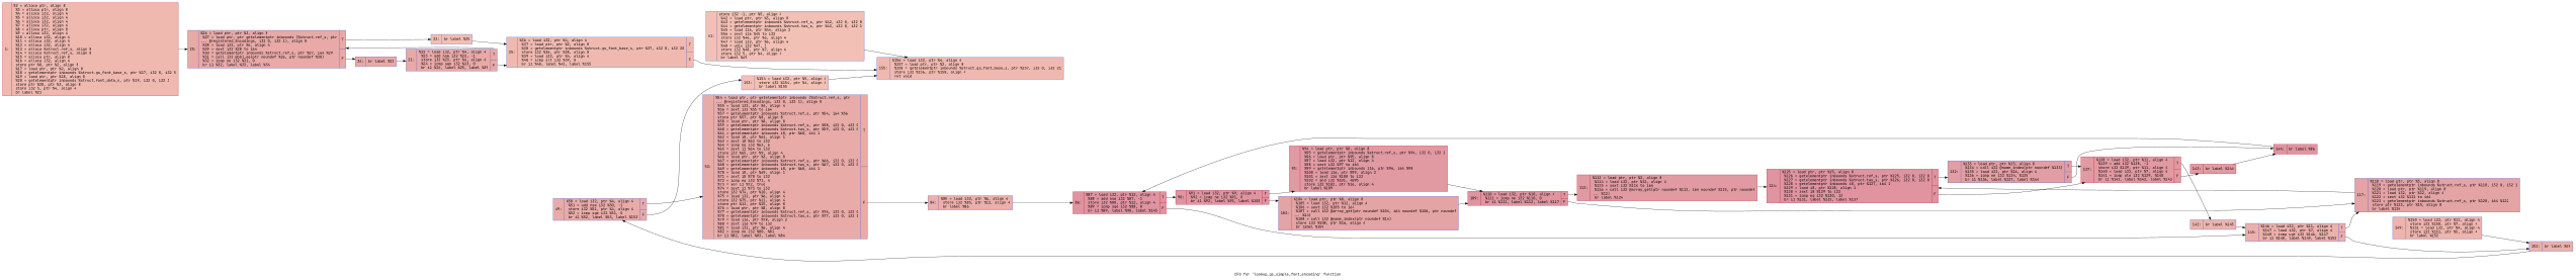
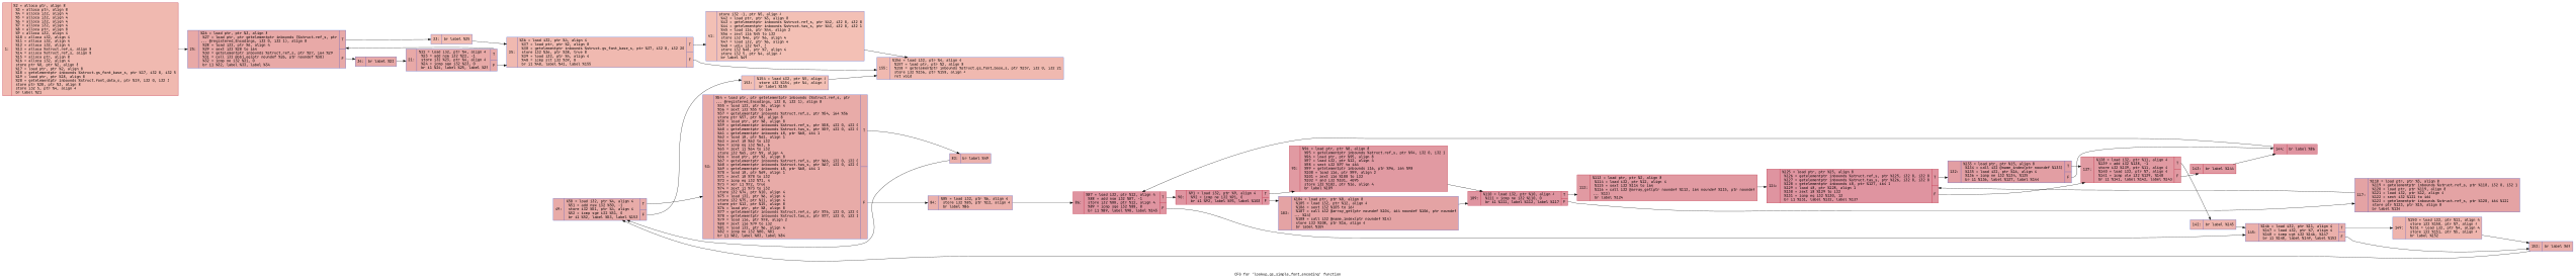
  digraph {
    fontname="JetBrains Mono"
    label="CFG for 'lookup_gs_simple_font_encoding' function"
    rankdir=LR
    node [color="#3d50c3ff" fillcolor="#b70d2870" fontname="JetBrains Mono" shape=record style=filled]
    edge [fontname="JetBrains Mono"]
    n1 [color="#b70d28ff" fillcolor="#de614d70" label="{1:\l|  %2 = alloca ptr, align 8\l  %3 = alloca ptr, align 8\l  %4 = alloca i32, align 4\l  %5 = alloca i32, align 4\l  %6 = alloca i32, align 4\l  %7 = alloca i32, align 4\l  %8 = alloca ptr, align 8\l  %9 = alloca i32, align 4\l  %10 = alloca i32, align 4\l  %11 = alloca i32, align 4\l  %12 = alloca i32, align 4\l  %13 = alloca %struct.ref_s, align 8\l  %14 = alloca %struct.ref_s, align 8\l  %15 = alloca ptr, align 8\l  %16 = alloca i32, align 4\l  store ptr %0, ptr %2, align 8\l  %17 = load ptr, ptr %2, align 8\l  %18 = getelementptr inbounds %struct.gs_font_base_s, ptr %17, i32 0, i32 5\l  %19 = load ptr, ptr %18, align 8\l  %20 = getelementptr inbounds %struct.font_data_s, ptr %19, i32 0, i32 3\l  store ptr %20, ptr %3, align 8\l  store i32 5, ptr %4, align 4\l  br label %21\l}"]
    n2 [fillcolor="#ca3b3770" label="{25:\l|  %26 = load ptr, ptr %3, align 8\l  %27 = load ptr, ptr getelementptr inbounds (%struct.ref_s, ptr\l... @registered_Encodings, i32 0, i32 1), align 8\l  %28 = load i32, ptr %4, align 4\l  %29 = sext i32 %28 to i64\l  %30 = getelementptr inbounds %struct.ref_s, ptr %27, i64 %29\l  %31 = call i32 @obj_eq(ptr noundef %26, ptr noundef %30)\l  %32 = icmp ne i32 %31, 0\l  br i1 %32, label %33, label %34\l|{<s0>T|<s1>F}}"]
    n3 [fillcolor="#ca3b3770" label="{21:\l|  %22 = load i32, ptr %4, align 4\l  %23 = add nsw i32 %22, -1\l  store i32 %23, ptr %4, align 4\l  %24 = icmp sge i32 %23, 0\l  br i1 %24, label %25, label %35\l|{<s0>T|<s1>F}}"]
-   n4 [fillcolor="#de614d70" label="{35:\l|  %36 = load i32, ptr %4, align 4\l  %37 = load ptr, ptr %2, align 8\l  %38 = getelementptr inbounds %struct.gs_font_base_s, ptr %37, i32 0, i32 20\l  store i32 %36, ptr %38, align 8\l  %39 = load i32, ptr %4, align 4\l  %40 = icmp slt i32 %39, 0\l  br i1 %40, label %41, label %155\l|{<s0>T|<s1>F}}"]
+   n4 [fillcolor="#de614d70" label="{35:\l|  %36 = load i32, ptr %4, align 4\l  %37 = load ptr, ptr %2, align 8\l  %38 = getelementptr inbounds %struct.gs_font_base_s, ptr %37, i32 0, i32 20\l  store i32 %36, ptr %38, true 8\l  %39 = load i32, ptr %4, align 4\l  %40 = icmp slt i32 %39, 0\l  br i1 %40, label %41, label %155\l|{<s0>T|<s1>F}}"]
    n5 [fillcolor="#e36c5570" label="{33:\l|  br label %35\l}"]
    n6 [fillcolor="#ca3b3770" label="{34:\l|  br label %21\l}"]
    n7 [fillcolor="#e5705870" label="{41:\l|  store i32 -1, ptr %5, align 4\l  %42 = load ptr, ptr %3, align 8\l  %43 = getelementptr inbounds %struct.ref_s, ptr %42, i32 0, i32 0\l  %44 = getelementptr inbounds %struct.tas_s, ptr %43, i32 0, i32 1\l  %45 = load i16, ptr %44, align 2\l  %56 = zext i16 %45 to i32\l  store i32 %46, ptr %6, align 4\l  %47 = load i32, ptr %6, align 4\l  %48 = udiv i32 %47, 3\l  store i32 %48, ptr %7, align 4\l  store i32 5, ptr %4, align 4\l  br label %49\l}"]
    n8 [fillcolor="#de614d70" label="{155:\l|  %156 = load i32, ptr %4, align 4\l  %157 = load ptr, ptr %2, align 8\l  %158 = getelementptr inbounds %struct.gs_font_base_s, ptr %157, i32 0, i32 21\l  store i32 %156, ptr %158, align 4\l  ret void\l}"]
    n9 [fillcolor="#cc403a70" label="{49:\l|  %50 = load i32, ptr %4, align 4\l  %51 = add nsw i32 %50, -1\l  store i32 %51, ptr %4, align 4\l  %52 = icmp sge i32 %51, 0\l  br i1 %52, label %53, label %153\l|{<s0>T|<s1>F}}"]
    n10 [fillcolor="#cc403a70" label="{53:\l|  %54 = load ptr, ptr getelementptr inbounds (%struct.ref_s, ptr\l... @registered_Encodings, i32 0, i32 1), align 8\l  %55 = load i32, ptr %4, align 4\l  %56 = sext i32 %55 to i64\l  %57 = getelementptr inbounds %struct.ref_s, ptr %54, i64 %56\l  store ptr %57, ptr %8, align 8\l  %58 = load ptr, ptr %8, align 8\l  %59 = getelementptr inbounds %struct.ref_s, ptr %58, i32 0, i32 0\l  %60 = getelementptr inbounds %struct.tas_s, ptr %59, i32 0, i32 0\l  %61 = getelementptr inbounds i8, ptr %60, i64 1\l  %62 = load i8, ptr %61, align 1\l  %63 = zext i8 %62 to i32\l  %64 = icmp eq i32 %63, 6\l  %65 = zext i1 %64 to i32\l  store i32 %65, ptr %9, align 4\l  %66 = load ptr, ptr %3, align 8\l  %67 = getelementptr inbounds %struct.ref_s, ptr %66, i32 0, i32 0\l  %68 = getelementptr inbounds %struct.tas_s, ptr %67, i32 0, i32 0\l  %69 = getelementptr inbounds i8, ptr %68, i64 1\l  %70 = load i8, ptr %69, align 1\l  %71 = zext i8 %70 to i32\l  %72 = icmp eq i32 %71, 4\l  %73 = xor i1 %72, true\l  %74 = zext i1 %73 to i32\l  store i32 %74, ptr %10, align 4\l  %75 = load i32, ptr %6, align 4\l  store i32 %75, ptr %11, align 4\l  store ptr %13, ptr %15, align 8\l  %76 = load ptr, ptr %8, align 8\l  %77 = getelementptr inbounds %struct.ref_s, ptr %76, i32 0, i32 0\l  %78 = getelementptr inbounds %struct.tas_s, ptr %77, i32 0, i32 1\l  %79 = load i16, ptr %78, align 2\l  %80 = zext i16 %79 to i32\l  %81 = load i32, ptr %6, align 4\l  %82 = icmp ne i32 %80, %81\l  br i1 %82, label %83, label %84\l|{<s0>T|<s1>F}}"]
    n11 [fillcolor="#e5705870" label="{153:\l|  %154 = load i32, ptr %5, align 4\l  store i32 %154, ptr %4, align 4\l  br label %155\l}"]
+   n12 [fillcolor="#d24b4070" label="{83:\l|  br label %49\l}"]
    n13 [fillcolor="#d24b4070" label="{84:\l|  %85 = load i32, ptr %6, align 4\l  store i32 %85, ptr %12, align 4\l  br label %86\l}"]
    n14 [color="#b70d28ff" label="{86:\l|  %87 = load i32, ptr %12, align 4\l  %88 = add nsw i32 %87, -1\l  store i32 %88, ptr %12, align 4\l  %89 = icmp sge i32 %88, 0\l  br i1 %89, label %90, label %145\l|{<s0>T|<s1>F}}"]
    n15 [color="#b70d28ff" label="{90:\l|  %91 = load i32, ptr %9, align 4\l  %92 = icmp ne i32 %91, 0\l  br i1 %92, label %93, label %103\l|{<s0>T|<s1>F}}"]
    n16 [fillcolor="#d24b4070" label="{145:\l|  %146 = load i32, ptr %11, align 4\l  %147 = load i32, ptr %7, align 4\l  %148 = icmp ugt i32 %146, %147\l  br i1 %148, label %149, label %152\l|{<s0>T|<s1>F}}"]
    n17 [color="#b70d28ff" fillcolor="#bb1b2c70" label="{93:\l|  %94 = load ptr, ptr %8, align 8\l  %95 = getelementptr inbounds %struct.ref_s, ptr %94, i32 0, i32 1\l  %96 = load ptr, ptr %95, align 8\l  %97 = load i32, ptr %12, align 4\l  %98 = sext i32 %97 to i64\l  %99 = getelementptr inbounds i16, ptr %96, i64 %98\l  %100 = load i16, ptr %99, align 2\l  %101 = zext i16 %100 to i32\l  %102 = and i32 %101, 4095\l  store i32 %102, ptr %16, align 4\l  br label %109\l}"]
    n18 [fillcolor="#c32e3170" label="{103:\l|  %104 = load ptr, ptr %8, align 8\l  %105 = load i32, ptr %12, align 4\l  %106 = sext i32 %105 to i64\l  %107 = call i32 @array_get(ptr noundef %104, i64 noundef %106, ptr noundef\l... %14)\l  %108 = call i32 @name_index(ptr noundef %14)\l  store i32 %108, ptr %16, align 4\l  br label %109\l}"]
    n19 [fillcolor="#d8564670" label="{149:\l|  %150 = load i32, ptr %11, align 4\l  store i32 %150, ptr %7, align 4\l  %151 = load i32, ptr %4, align 4\l  store i32 %151, ptr %5, align 4\l  br label %152\l}"]
    n20 [fillcolor="#d24b4070" label="{152:\l|  br label %49\l}"]
    n21 [color="#b70d28ff" label="{109:\l|  %110 = load i32, ptr %10, align 4\l  %111 = icmp ne i32 %110, 0\l  br i1 %111, label %112, label %117\l|{<s0>T|<s1>F}}"]
    n22 [color="#b70d28ff" fillcolor="#bb1b2c70" label="{112:\l|  %113 = load ptr, ptr %3, align 8\l  %114 = load i32, ptr %12, align 4\l  %115 = sext i32 %114 to i64\l  %116 = call i32 @array_get(ptr noundef %113, i64 noundef %115, ptr noundef\l... %13)\l  br label %124\l}"]
    n23 [fillcolor="#c32e3170" label="{117:\l|  %118 = load ptr, ptr %3, align 8\l  %119 = getelementptr inbounds %struct.ref_s, ptr %118, i32 0, i32 1\l  %120 = load ptr, ptr %119, align 8\l  %121 = load i32, ptr %12, align 4\l  %122 = sext i32 %121 to i64\l  %123 = getelementptr inbounds %struct.ref_s, ptr %120, i64 %122\l  store ptr %123, ptr %15, align 8\l  br label %124\l}"]
    n24 [color="#b70d28ff" label="{124:\l|  %125 = load ptr, ptr %15, align 8\l  %126 = getelementptr inbounds %struct.ref_s, ptr %125, i32 0, i32 0\l  %127 = getelementptr inbounds %struct.tas_s, ptr %126, i32 0, i32 0\l  %128 = getelementptr inbounds i8, ptr %127, i64 1\l  %129 = load i8, ptr %128, align 1\l  %130 = zext i8 %129 to i32\l  %131 = icmp eq i32 %130, 13\l  br i1 %131, label %132, label %137\l|{<s0>T|<s1>F}}"]
    n25 [fillcolor="#be242e70" label="{132:\l|  %133 = load ptr, ptr %15, align 8\l  %134 = call i32 @name_index(ptr noundef %133)\l  %135 = load i32, ptr %16, align 4\l  %136 = icmp ne i32 %134, %135\l  br i1 %136, label %137, label %144\l|{<s0>T|<s1>F}}"]
    n26 [color="#b70d28ff" fillcolor="#bb1b2c70" label="{137:\l|  %138 = load i32, ptr %11, align 4\l  %139 = add i32 %138, -1\l  store i32 %139, ptr %11, align 4\l  %140 = load i32, ptr %7, align 4\l  %141 = icmp ule i32 %139, %140\l  br i1 %141, label %142, label %143\l|{<s0>T|<s1>F}}"]
    n27 [color="#b70d28ff" label="{144:\l|  br label %86\l}"]
    n28 [fillcolor="#d8564670" label="{142:\l|  br label %145\l}"]
    n29 [color="#b70d28ff" fillcolor="#bb1b2c70" label="{143:\l|  br label %144\l}"]
    n1 -> n2
    n2 -> n5 [tailport=s0]
    n2 -> n6 [tailport=s1]
    n3 -> n2 [tailport=s0]
    n3 -> n4 [tailport=s1]
+   n4 -> n7 [tailport=s0]
    n4 -> n8 [tailport=s1]
    n5 -> n4
    n6 -> n3
    n7 -> n8
    n9 -> n10 [tailport=s0]
    n9 -> n11 [tailport=s1]
+   n10 -> n12 [tailport=s0]
    n10 -> n13 [tailport=s1]
    n11 -> n8
+   n12 -> n9
    n13 -> n14
    n14 -> n15 [tailport=s0]
    n14 -> n16 [tailport=s1]
    n15 -> n17 [tailport=s0]
    n15 -> n18 [tailport=s1]
-   n16 -> n23 [tailport=s0]
+   n16 -> n19 [tailport=s0]
    n16 -> n20 [tailport=s1]
    n17 -> n21
    n18 -> n21
    n19 -> n20
    n20 -> n9
    n21 -> n22 [tailport=s0]
    n21 -> n23 [tailport=s1]
    n22 -> n24
    n23 -> n24
    n24 -> n25 [tailport=s0]
    n24 -> n26 [tailport=s1]
    n25 -> n26 [tailport=s0]
    n25 -> n27 [tailport=s1]
    n26 -> n28 [tailport=s0]
    n26 -> n29 [tailport=s1]
    n27 -> n14
    n28 -> n16
    n29 -> n27
  }
